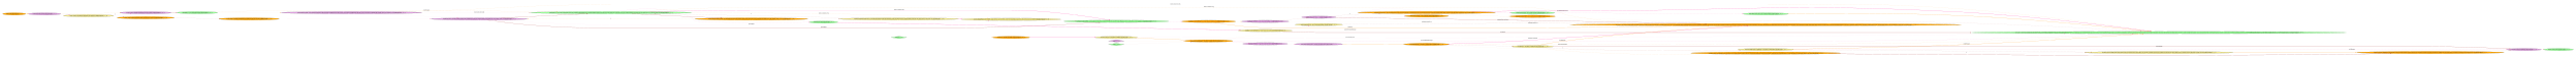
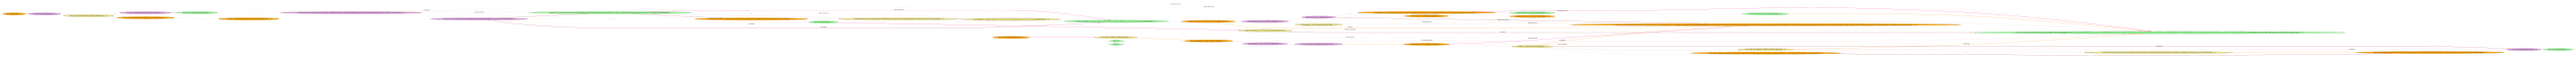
  digraph {
    fontname=Inter
    rankdir=LR
    node [fillcolor=orange fontname=Inter shape=ellipse style=filled]
    edge [color=darkorange fontname=Inter style=dashed]
    n1 [label="curator.create().creatingParentsIfNeeded().forPath(SOURCE_LOAD_PATH)@@@15@@@['1', '1', '0']"]
    n2 [label="curator.create().creatingParentsIfNeeded().forPath(DESTINATION_LOAD_PATH)@@@16@@@['1', '1', '0']"]
    n3 [fillcolor=plum label="pathChildrenCache = new PathChildrenCache(curator,LOADPATH,true,true,Execs.singleThreaded(\"coordinator_test_path_children_cache-%d\"))@@@19@@@['1', '1', '1']"]
    n4 [fillcolor=plum label="EasyMock.replay(configManager)@@@12@@@['1', '1', '1']"]
    n5 [fillcolor=palegreen label="setupServerAndCurator()@@@13@@@['1', '1', '1']"]
    n6 [fillcolor=palegreen label="objectMapper = new DefaultObjectMapper()@@@17@@@['0', '0', '1']"]
    n7 [fillcolor=palegreen label="loadQueuePeon = new CuratorLoadQueuePeon(curator,LOADPATH,objectMapper,Execs.scheduledSingleThreaded(\"coordinator_test_load_queue_peon_scheduled-%d\"),Execs.singleThreaded(\"coordinator_test_load_queue_peon-%d\"),druidCoordinatorConfig)@@@20@@@['1', '1', '1']"]
    n8 [fillcolor=plum label="druidCoordinatorConfig = new TestDruidCoordinatorConfig(new Duration(COORDINATOR_START_DELAY),new Duration(COORDINATOR_PERIOD),null,null,new Duration(COORDINATOR_PERIOD),null,10,new Duration(\"PT0s\"))@@@18@@@['0', '0', '1']"]
    n9 [label="coordinator = new DruidCoordinator(druidCoordinatorConfig,new ZkPathsConfig(){@Override public String getBase(){return \"druid\"}},configManager,segmentsMetadataManager,baseView,metadataRuleManager,null,new NoopServiceEmitter(),scheduledExecutorFactory,null,null,new NoopServiceAnnouncer(){@Override public void announce(DruidNode node){leaderAnnouncerLatch.countDown()}@Override public void unannounce(DruidNode node){leaderUnannouncerLatch.countDown()}},druidNode,loadManagementPeons,null,new CostBalancerStrategyFactory(),EasyMock.createNiceMock(),new TestDruidLeaderSelector(),null,ZkEnablementConfig.ENABLED)@@@28@@@['1', '1', '0']"]
    n10 [fillcolor=khaki label="sourceLoadQueuePeon = new CuratorLoadQueuePeon(curator,SOURCE_LOAD_PATH,objectMapper,peonExec,callbackExec,druidCoordinatorConfig)@@@21@@@['1', '1', '0']"]
    n11 [fillcolor=palegreen label="destinationLoadQueuePeon = new CuratorLoadQueuePeon(curator,DESTINATION_LOAD_PATH,objectMapper,peonExec,callbackExec,druidCoordinatorConfig)@@@22@@@['1', '1', '0']"]
    n12 [label="sourceLoadQueueChildrenCache = new PathChildrenCache(curator,SOURCE_LOAD_PATH,true,true,Execs.singleThreaded(\"coordinator_test_path_children_cache_src-%d\"))@@@19@@@['1', '1', '0']"]
    n13 [fillcolor=palegreen label="loadQueuePeon.start()@@@21@@@['0', '0', '1']"]
    n14 [fillcolor=palegreen label="coordinator = new DruidCoordinator(druidCoordinatorConfig,new ZkPathsConfig(){@Override public String getBase(){return \"druid\"}},configManager,segmentsMetadataManager,serverInventoryView,metadataRuleManager,curator,serviceEmitter,scheduledExecutorFactory,null,null,new NoopServiceAnnouncer(){@Override public void announce(DruidNode node){leaderAnnouncerLatch.countDown()}@Override public void unannounce(DruidNode node){leaderUnannouncerLatch.countDown()}},druidNode,loadManagementPeons,null,new CostBalancerStrategyFactory(),EasyMock.createNiceMock(),new TestDruidLeaderSelector(),null)@@@32@@@['0', '0', '1']"]
    n15 [label="druidNode = new DruidNode(\"hey\",\"what\",false,1234,null,true,false)@@@23@@@['1', '1', '0']"]
    n16 [fillcolor=plum label="loadManagementPeons = new ConcurrentHashMap<>()@@@24@@@['1', '1', '0']"]
    n17 [fillcolor=plum label="scheduledExecutorFactory = null@@@25@@@['1', '1', '0']"]
    n18 [fillcolor=palegreen label="setUp['1', '0', '0']" shape=diamond]
    n19 [label="segmentsMetadataManager = EasyMock.createNiceMock()@@@5@@@['1', '1', '1']"]
    n20 [fillcolor=plum label="dataSourcesSnapshot = EasyMock.createNiceMock()@@@6@@@['1', '1', '1']"]
    n21 [label="metadataRuleManager = EasyMock.createNiceMock()@@@8@@@['1', '1', '1']"]
    n22 [fillcolor=khaki label="JacksonConfigManager configManager = EasyMock.createNiceMock()@@@9@@@['0', '0', '1']"]
    n23 [fillcolor=khaki label="configManager = EasyMock.createNiceMock()@@@7@@@['1', '1', '0']"]
    n24 [fillcolor=khaki label="EasyMock.expect(configManager.watch(EasyMock.eq(CoordinatorDynamicConfig.CONFIG_KEY),EasyMock.anyObject(),EasyMock.anyObject())).andReturn(new AtomicReference(CoordinatorDynamicConfig.builder().build())).anyTimes()@@@10@@@['0', '0', '1']"]
    n25 [label="EasyMock.expect(configManager.watch(EasyMock.eq(CoordinatorDynamicConfig.CONFIG_KEY),EasyMock.anyObject(),EasyMock.anyObject())).andReturn(new AtomicReference<>(CoordinatorDynamicConfig.builder().build())).anyTimes()@@@8@@@['1', '1', '0']"]
    n26 [fillcolor=plum label="curator.blockUntilConnected()@@@15@@@['1', '1', '1']"]
    n27 [fillcolor=plum label="curator.create().creatingParentsIfNeeded().forPath(LOADPATH)@@@16@@@['0', '0', '1']"]
    n28 [fillcolor=khaki label="curator.create().creatingParentsIfNeeded().forPath(SEGPATH)@@@14@@@['1', '1', '0']"]
-   n29 [fillcolor=palegreen label="setUp['0', '0', '1']" shape=diamond]
    n30 [label="druidServer = EasyMock.createMock()@@@3@@@['0', '0', '1']"]
    n31 [fillcolor=khaki label="serverInventoryView = EasyMock.createMock()@@@4@@@['0', '0', '1']"]
    n32 [fillcolor=palegreen label="leaderUnannouncerLatch = new CountDownLatch(1)@@@31@@@['0', '0', '1']"]
    n33 [label="EasyMock.expect(configManager.watch(EasyMock.eq(CoordinatorCompactionConfig.CONFIG_KEY),EasyMock.anyObject(),EasyMock.anyObject())).andReturn(new AtomicReference(CoordinatorCompactionConfig.empty())).anyTimes()@@@11@@@['1', '1', '1']"]
    n34 [fillcolor=khaki label="destinationLoadQueueChildrenCache = new PathChildrenCache(curator,DESTINATION_LOAD_PATH,true,true,Execs.singleThreaded(\"coordinator_test_path_children_cache_dest-%d\"))@@@20@@@['1', '1', '0']"]
    n35 [fillcolor=khaki label="druidNode = new DruidNode(\"hey\",\"what\",false,1234,null,true,false)@@@22@@@['0', '0', '1']"]
    n36 [fillcolor=plum label="coordinatorRuntimeParams = EasyMock.createNiceMock()@@@7@@@['1', '1', '1']"]
    n37 [label="curator.start()@@@14@@@['1', '1', '1']"]
    n38 [fillcolor=palegreen label="leaderAnnouncerLatch = new CountDownLatch(1)@@@30@@@['0', '0', '1']"]
-   n39 [fillcolor=plum label="setUp['0', '1', '0']" shape=diamond]
+   n39 [fillcolor=palegreen label="setUp['0', '1', '0']" shape=diamond]
    n40 [label="leaderAnnouncerLatch = new CountDownLatch(1)@@@26@@@['1', '1', '0']"]
    n41 [label="leaderUnannouncerLatch = new CountDownLatch(1)@@@27@@@['1', '1', '0']"]
    n42 [label="scheduledExecutorFactory = new ScheduledExecutorFactory(){@Override public ScheduledExecutorService create(int corePoolSize,final String nameFormat){return Executors.newSingleThreadScheduledExecutor()}}@@@24@@@['0', '0', '1']"]
    n43 [fillcolor=khaki label="loadManagementPeons = new ConcurrentHashMap<>()@@@23@@@['0', '0', '1']"]
    n1 -> n2 [color=brown]
    n2 -> n3 [color=deeppink style=dotted]
    n3 -> n7 [color=brown style=bold]
    n3 -> n10 [color=deeppink label=objectMapper style=dotted]
    n3 -> n11 [color=brown label=objectMapper style=bold]
    n4 -> n5 [color=brown]
    n6 -> n7 [label=objectMapper]
    n6 -> n8 [style=dotted]
    n7 -> n9 [label=druidCoordinatorConfig]
    n7 -> n10 [label=druidCoordinatorConfig]
    n7 -> n11 [color=deeppink label=druidCoordinatorConfig style=bold]
    n7 -> n12 [color=brown style=bold]
    n7 -> n13 [color=deeppink]
    n8 -> n3 [color=deeppink style=dotted]
    n8 -> n7 [color=brown label=druidCoordinatorConfig style=dotted]
    n8 -> n14 [label=druidCoordinatorConfig]
    n10 -> n11 [color=deeppink style=dotted]
    n11 -> n15 [color=deeppink]
    n12 -> n3 [label=0]
    n12 -> n34 [color=brown style=dotted]
    n13 -> n35 [color=deeppink style=bold]
    n15 -> n9 [label=druidNode style=bold]
    n15 -> n16 [style=dotted]
    n16 -> n9 [label=loadManagementPeons style=dotted]
    n16 -> n17 [color=brown]
    n17 -> n9 [color=brown label=scheduledExecutorFactory style=bold]
    n17 -> n40 [color=deeppink style=dotted]
    n17 -> n42 [color=brown label=0]
    n18 -> n19 [color=brown style=dotted]
    n19 -> n9 [label=segmentsMetadataManager style=dotted]
    n19 -> n14 [color=deeppink label=segmentsMetadataManager]
    n19 -> n20 [color=deeppink]
    n20 -> n36 [color=deeppink style=dotted]
    n21 -> n9 [color=deeppink label=metadataRuleManager style=bold]
    n21 -> n14 [label=metadataRuleManager]
    n21 -> n22 [style=dotted]
    n21 -> n23 [color=brown]
    n22 -> n4 [color=deeppink label=configManager]
    n22 -> n14 [label=configManager style=bold]
    n22 -> n24 [color=brown]
    n23 -> n4 [color=brown label=configManager style=bold]
    n23 -> n9 [label=configManager style=bold]
    n23 -> n22 [color=brown label=0]
    n23 -> n25
    n24 -> n33 [style=bold]
    n25 -> n24 [color=brown label=0 style=dotted]
    n25 -> n33 [color=brown style=bold]
    n26 -> n27
    n26 -> n28 [color=deeppink style=dotted]
    n27 -> n6 [color=brown style=bold]
    n28 -> n1 [color=brown style=dotted]
    n28 -> n27 [color=deeppink label=0 style=dotted]
-   n29 -> n30
    n30 -> n31 [color=deeppink style=bold]
    n31 -> n14 [color=deeppink label=serverInventoryView style=dotted]
    n31 -> n19 [style=bold]
    n32 -> n14 [style=bold]
    n33 -> n4 [color=brown]
    n34 -> n7 [color=brown label=0]
    n34 -> n10 [color=deeppink style=bold]
    n35 -> n14 [color=brown label=druidNode style=bold]
    n35 -> n43 [color=deeppink style=dotted]
    n36 -> n21 [style=bold]
    n37 -> n26 [style=bold]
    n38 -> n32 [color=deeppink]
    n39 -> n19 [style=dotted]
    n40 -> n41
    n41 -> n9 [style=dotted]
    n42 -> n14 [color=deeppink label=scheduledExecutorFactory style=bold]
    n42 -> n38 [color=deeppink]
    n43 -> n14 [color=brown label=loadManagementPeons]
    n43 -> n42 [color=deeppink style=dotted]
  }
